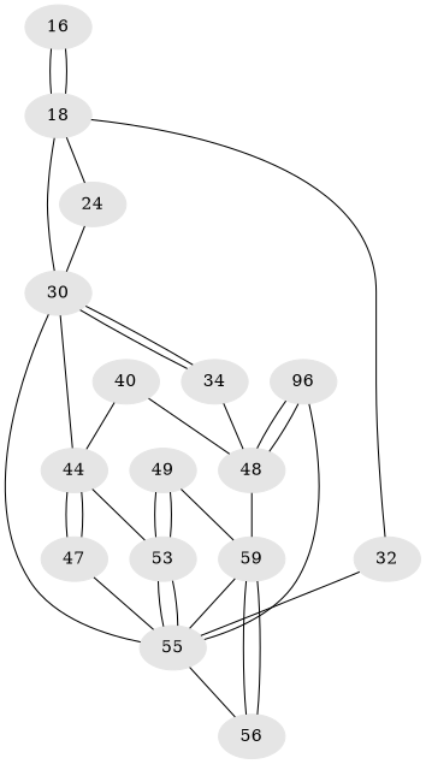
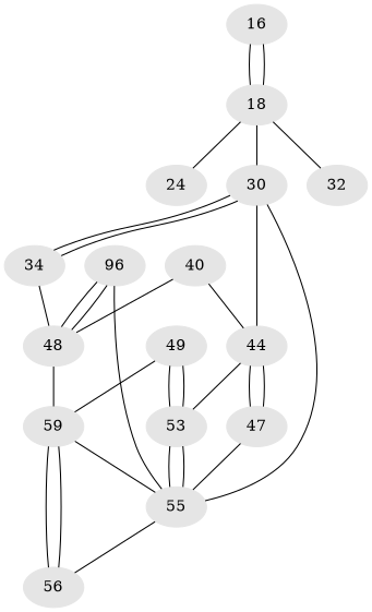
  graph {
    node [color=gray90 style=filled]
    18 [super="+12+17"]
    16
    24 [super="+11"]
    30 [super="+26+29+28"]
    n5 [label=32 super="+23+19"]
    55 [super="+54+42"]
    34
    44 [super="+37+14+43"]
    56
    48 [super="+41+35"]
    47 [super="+15"]
    53 [super="+45+46"]
    n13 [label=59 super="+51+50"]
    n14 [label=96]
    40
    49
    18 -- 24
    18 -- 30 [weight=2]
    18 -- n5
    16 -- 18 [weight=3]
    16 -- 18
-   24 -- 30 [weight=3]
    30 -- 55 [weight=2]
    30 -- 34 [weight=2]
    30 -- 34
    30 -- 44 [weight=3]
-   n5 -- 55 [weight=4]
    55 -- 56
    34 -- 48
    44 -- 47 [weight=2]
    44 -- 47
    44 -- 53 [weight=2]
    48 -- n13
    47 -- 55 [weight=2]
    53 -- 55
    53 -- 55
    n13 -- 55
    n13 -- 56 [weight=2]
    n13 -- 56
    n14 -- 55
    n14 -- 48 [weight=2]
    n14 -- 48
    40 -- 44 [weight=2]
    40 -- 48
    49 -- 53 [weight=2]
    49 -- 53
    49 -- n13
  }
